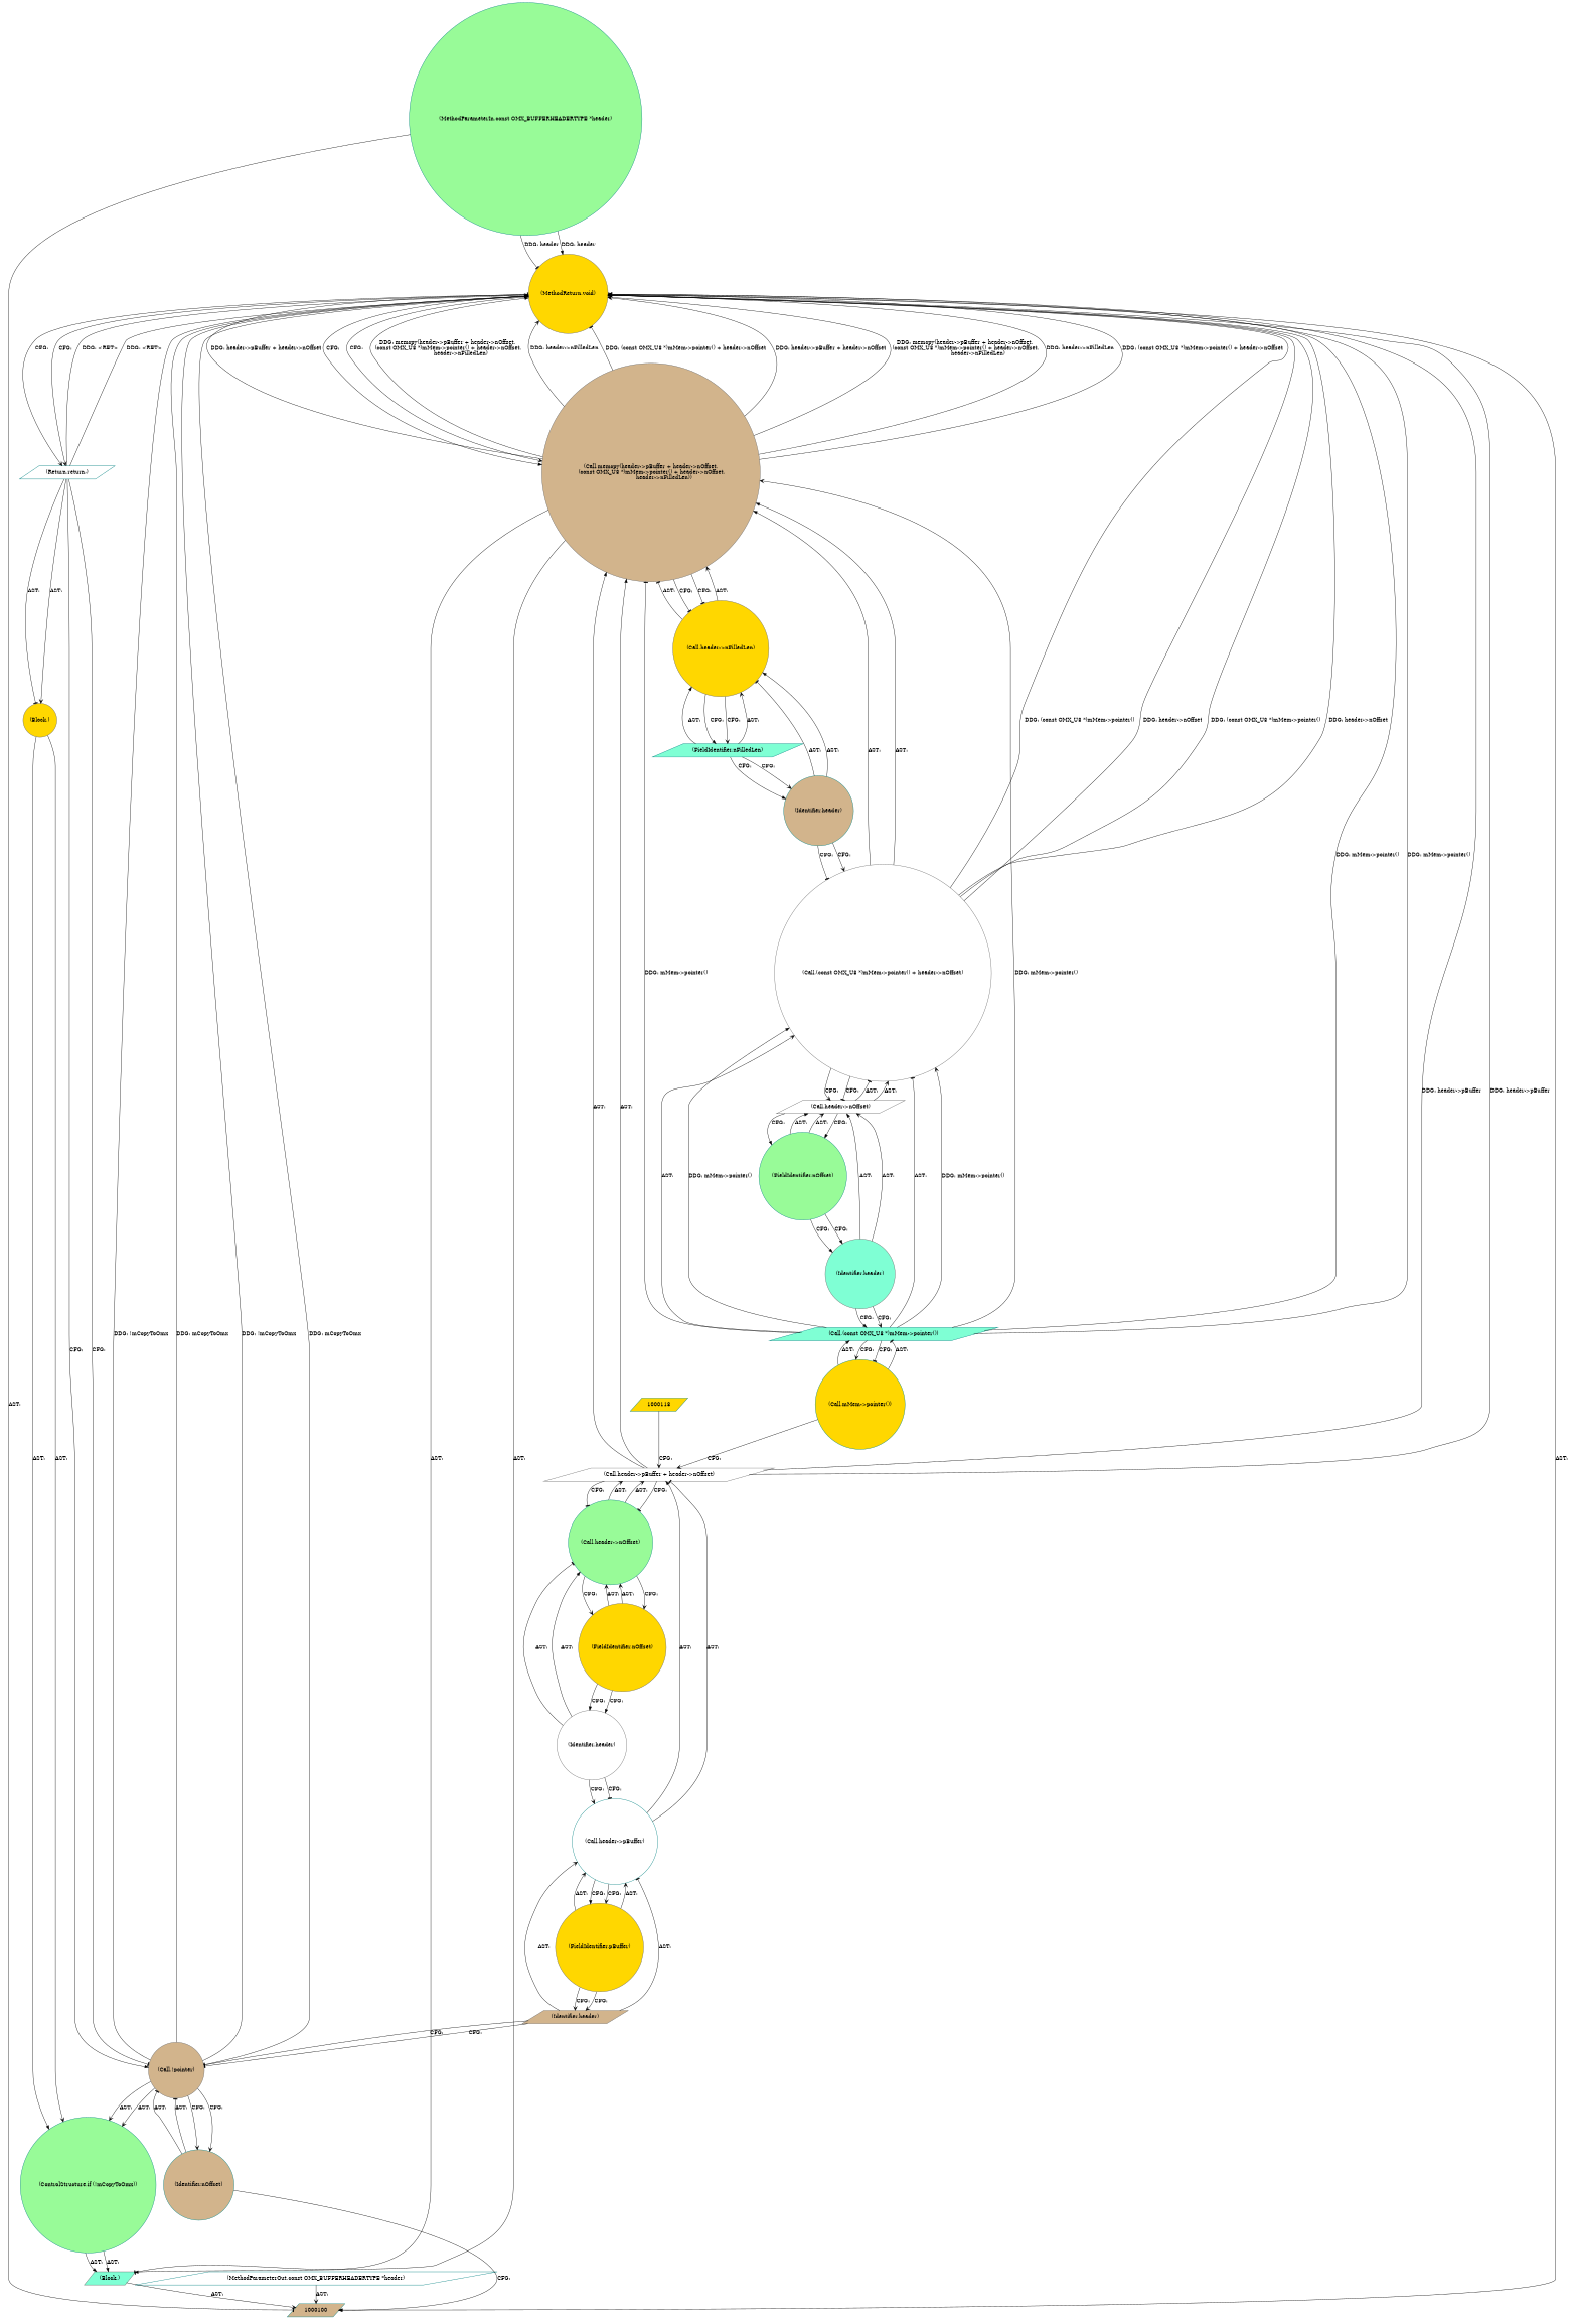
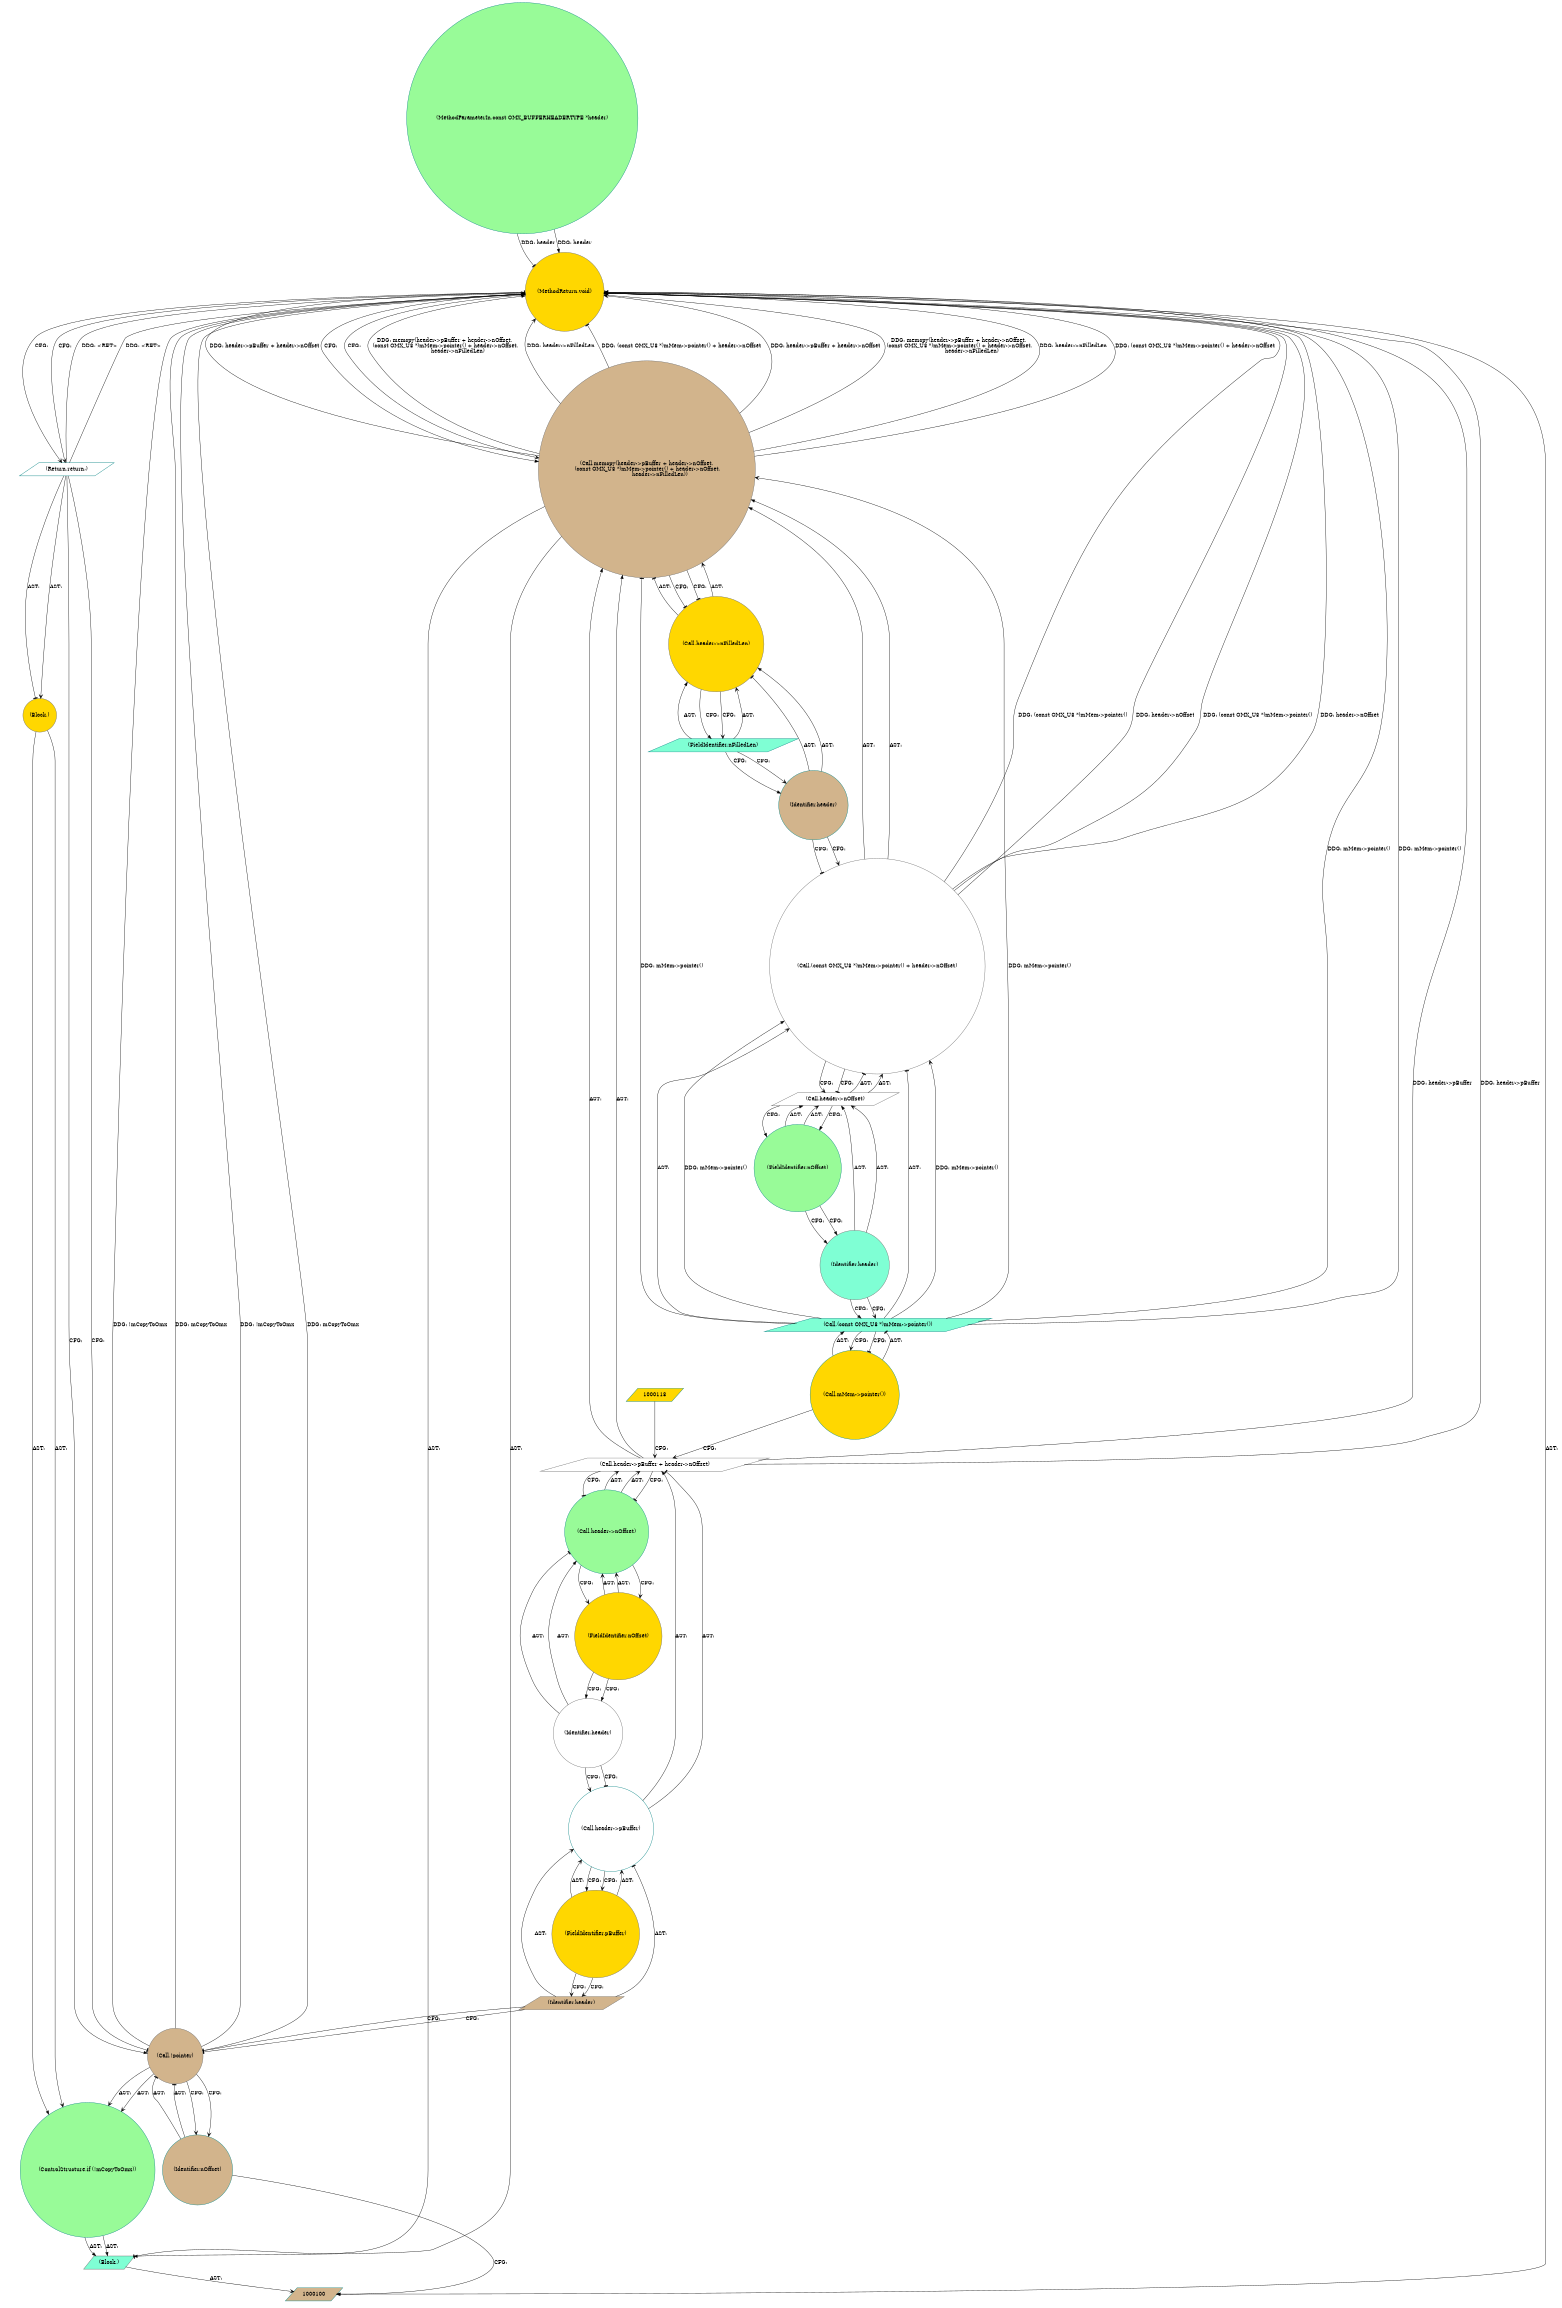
  digraph {
    node [color=teal fillcolor=gold shape=circle style=filled]
    edge [arrowhead=vee]
    n1 [fillcolor=palegreen label="(MethodParameterIn,const OMX_BUFFERHEADERTYPE *header)"]
    n2 [color=gray40 label="(MethodReturn,void)"]
    1000100 [fillcolor=tan shape=parallelogram]
    n4 [fillcolor=white label="(Return,return;)" shape=parallelogram]
    n5 [color=gray40 fillcolor=tan label="(Call,memcpy(header->pBuffer + header->nOffset,\n (const OMX_U8 *)mMem->pointer() + header->nOffset,\n                header->nFilledLen))"]
-   n6 [fillcolor=white label="(MethodParameterOut,const OMX_BUFFERHEADERTYPE *header)" shape=parallelogram]
    n7 [color=gray40 fillcolor=tan label="(Call,!pointer)"]
    n8 [color=gray40 label="(Block,)"]
    n9 [color=gray40 fillcolor=aquamarine label="(Block,)" shape=parallelogram]
    n10 [color=gray40 label="(Call,header->nFilledLen)"]
    n11 [fillcolor=tan label="(Identifier,nOffset)"]
    n12 [fillcolor=palegreen label="(ControlStructure,if (!mCopyToOmx))"]
    n13 [color=gray40 fillcolor=white label="(Call,header->pBuffer + header->nOffset)" shape=parallelogram]
    n14 [fillcolor=palegreen label="(Call,header->nOffset)"]
    n15 [color=gray40 label="(FieldIdentifier,nOffset)"]
    n16 [fillcolor=white label="(Call,header->pBuffer)"]
    n17 [color=gray40 label="(FieldIdentifier,pBuffer)"]
    n18 [color=gray40 fillcolor=tan label="(Identifier,header)" shape=parallelogram]
    n19 [color=gray40 fillcolor=white label="(Identifier,header)"]
    n20 [fillcolor=aquamarine label="(FieldIdentifier,nFilledLen)" shape=parallelogram]
    n21 [color=gray40 fillcolor=white label="(Call,(const OMX_U8 *)mMem->pointer() + header->nOffset)"]
    n22 [color=gray40 fillcolor=white label="(Call,header->nOffset)" shape=parallelogram]
    n23 [fillcolor=palegreen label="(FieldIdentifier,nOffset)"]
    n24 [fillcolor=aquamarine label="(Call,(const OMX_U8 *)mMem->pointer())" shape=parallelogram]
    n25 [label="(Call,mMem->pointer())"]
    1000118 [shape=parallelogram]
    n27 [color=gray40 fillcolor=aquamarine label="(Identifier,header)"]
    n28 [fillcolor=tan label="(Identifier,header)"]
    n1 -> n2 [arrowhead=normal label="DDG: header"]
    n1 -> n2 [arrowhead=tee label="DDG: header"]
-   n1 -> 1000100 [arrowhead=tee label="AST: "]
    n2 -> 1000100 [arrowhead=normal label="AST: "]
    n2 -> n4 [label="CFG: "]
    n2 -> n4 [label="CFG: "]
    n2 -> n5 [arrowhead=normal label="CFG: "]
    n2 -> n5 [label="CFG: "]
    n4 -> n2 [label="DDG: <RET>"]
    n4 -> n2 [arrowhead=normal label="DDG: <RET>"]
    n4 -> n7 [arrowhead=tee label="CFG: "]
    n4 -> n7 [arrowhead=normal label="CFG: "]
    n4 -> n8 [arrowhead=tee label="AST: "]
    n4 -> n8 [label="AST: "]
    n5 -> n2 [arrowhead=normal label="DDG: memcpy(header->pBuffer + header->nOffset,\n (const OMX_U8 *)mMem->pointer() + header->nOffset,\n                header->nFilledLen)"]
    n5 -> n2 [label="DDG: header->nFilledLen"]
    n5 -> n2 [arrowhead=tee label="DDG: (const OMX_U8 *)mMem->pointer() + header->nOffset"]
    n5 -> n2 [label="DDG: header->pBuffer + header->nOffset"]
    n5 -> n2 [label="DDG: memcpy(header->pBuffer + header->nOffset,\n (const OMX_U8 *)mMem->pointer() + header->nOffset,\n                header->nFilledLen)"]
    n5 -> n2 [label="DDG: header->nFilledLen"]
    n5 -> n2 [arrowhead=normal label="DDG: (const OMX_U8 *)mMem->pointer() + header->nOffset"]
    n5 -> n2 [arrowhead=tee label="DDG: header->pBuffer + header->nOffset"]
    n5 -> n9 [arrowhead=normal label="AST: "]
    n5 -> n9 [arrowhead=tee label="AST: "]
    n5 -> n10 [arrowhead=tee label="CFG: "]
    n5 -> n10 [arrowhead=tee label="CFG: "]
-   n6 -> 1000100 [label="AST: "]
    n7 -> n2 [arrowhead=normal label="DDG: !mCopyToOmx"]
    n7 -> n2 [label="DDG: mCopyToOmx"]
    n7 -> n2 [arrowhead=normal label="DDG: !mCopyToOmx"]
    n7 -> n2 [arrowhead=normal label="DDG: mCopyToOmx"]
    n7 -> n11 [label="CFG: "]
    n7 -> n11 [label="CFG: "]
    n7 -> n12 [label="AST: "]
    n7 -> n12 [label="AST: "]
    n8 -> n12 [label="AST: "]
    n8 -> n12 [arrowhead=normal label="AST: "]
    n9 -> 1000100 [label="AST: "]
    n10 -> n5 [label="AST: "]
    n10 -> n5 [arrowhead=tee label="AST: "]
    n10 -> n20 [arrowhead=normal label="CFG: "]
    n10 -> n20 [label="CFG: "]
    n11 -> 1000100 [arrowhead=normal label="CFG: "]
    n11 -> n7 [arrowhead=tee label="AST: "]
    n11 -> n7 [arrowhead=tee label="AST: "]
    n12 -> n9 [arrowhead=normal label="AST: "]
    n12 -> n9 [arrowhead=normal label="AST: "]
    n13 -> n2 [label="DDG: header->pBuffer"]
    n13 -> n2 [label="DDG: header->pBuffer"]
    n13 -> n5 [arrowhead=normal label="AST: "]
    n13 -> n5 [arrowhead=normal label="AST: "]
    n13 -> n14 [arrowhead=tee label="CFG: "]
    n13 -> n14 [arrowhead=tee label="CFG: "]
    n14 -> n13 [label="AST: "]
    n14 -> n13 [label="AST: "]
    n14 -> n15 [label="CFG: "]
    n14 -> n15 [label="CFG: "]
    n15 -> n14 [label="AST: "]
    n15 -> n14 [label="AST: "]
    n15 -> n19 [arrowhead=normal label="CFG: "]
    n15 -> n19 [arrowhead=normal label="CFG: "]
    n16 -> n13 [arrowhead=normal label="AST: "]
    n16 -> n13 [arrowhead=tee label="AST: "]
    n16 -> n17 [arrowhead=normal label="CFG: "]
    n16 -> n17 [label="CFG: "]
    n17 -> n16 [label="AST: "]
    n17 -> n16 [label="AST: "]
    n17 -> n18 [label="CFG: "]
    n17 -> n18 [label="CFG: "]
    n18 -> n7 [arrowhead=tee label="CFG: "]
    n18 -> n7 [arrowhead=tee label="CFG: "]
    n18 -> n16 [label="AST: "]
    n18 -> n16 [arrowhead=tee label="AST: "]
    n19 -> n14 [arrowhead=tee label="AST: "]
    n19 -> n14 [arrowhead=normal label="AST: "]
    n19 -> n16 [arrowhead=tee label="CFG: "]
    n19 -> n16 [label="CFG: "]
    n20 -> n10 [label="AST: "]
    n20 -> n10 [arrowhead=normal label="AST: "]
    n20 -> n28 [label="CFG: "]
    n20 -> n28 [arrowhead=normal label="CFG: "]
    n21 -> n2 [arrowhead=normal label="DDG: (const OMX_U8 *)mMem->pointer()"]
    n21 -> n2 [arrowhead=normal label="DDG: header->nOffset"]
    n21 -> n2 [arrowhead=normal label="DDG: (const OMX_U8 *)mMem->pointer()"]
    n21 -> n2 [label="DDG: header->nOffset"]
    n21 -> n5 [arrowhead=normal label="AST: "]
    n21 -> n5 [arrowhead=normal label="AST: "]
    n21 -> n22 [label="CFG: "]
    n21 -> n22 [arrowhead=tee label="CFG: "]
    n22 -> n21 [arrowhead=tee label="AST: "]
    n22 -> n21 [label="AST: "]
    n22 -> n23 [arrowhead=normal label="CFG: "]
    n22 -> n23 [arrowhead=normal label="CFG: "]
    n23 -> n22 [arrowhead=normal label="AST: "]
    n23 -> n22 [label="AST: "]
    n23 -> n27 [arrowhead=normal label="CFG: "]
    n23 -> n27 [arrowhead=normal label="CFG: "]
    n24 -> n2 [arrowhead=tee label="DDG: mMem->pointer()"]
    n24 -> n2 [label="DDG: mMem->pointer()"]
    n24 -> n5 [arrowhead=tee label="DDG: mMem->pointer()"]
    n24 -> n5 [label="DDG: mMem->pointer()"]
    n24 -> n21 [arrowhead=tee label="AST: "]
    n24 -> n21 [label="DDG: mMem->pointer()"]
    n24 -> n21 [label="AST: "]
    n24 -> n21 [arrowhead=normal label="DDG: mMem->pointer()"]
    n24 -> n25 [label="CFG: "]
    n24 -> n25 [arrowhead=tee label="CFG: "]
    n25 -> n13 [label="CFG: "]
    n25 -> n24 [arrowhead=tee label="AST: "]
    n25 -> n24 [arrowhead=normal label="AST: "]
    1000118 -> n13 [label="CFG: "]
    n27 -> n22 [label="AST: "]
    n27 -> n22 [arrowhead=normal label="AST: "]
    n27 -> n24 [label="CFG: "]
    n27 -> n24 [arrowhead=normal label="CFG: "]
    n28 -> n10 [arrowhead=tee label="AST: "]
    n28 -> n10 [arrowhead=normal label="AST: "]
    n28 -> n21 [label="CFG: "]
    n28 -> n21 [arrowhead=tee label="CFG: "]
  }
